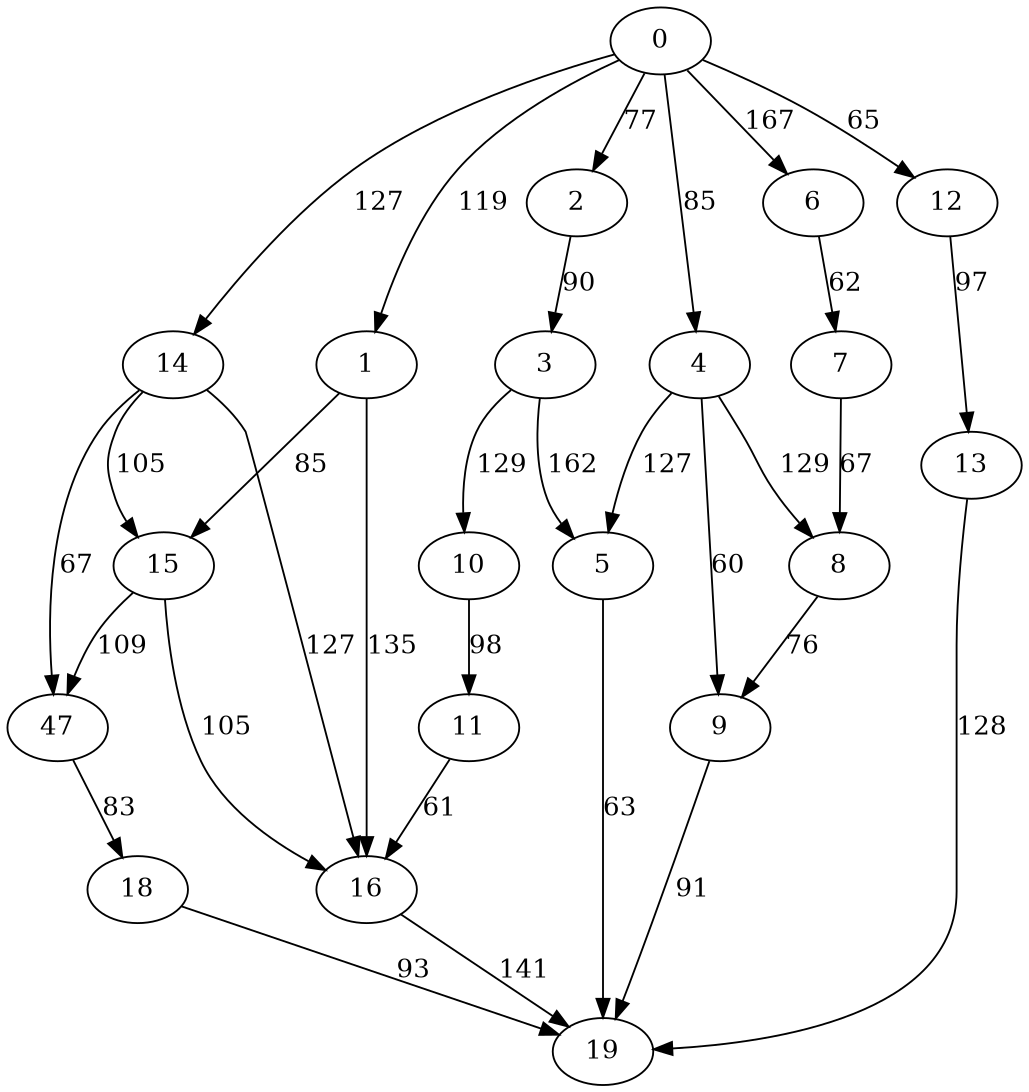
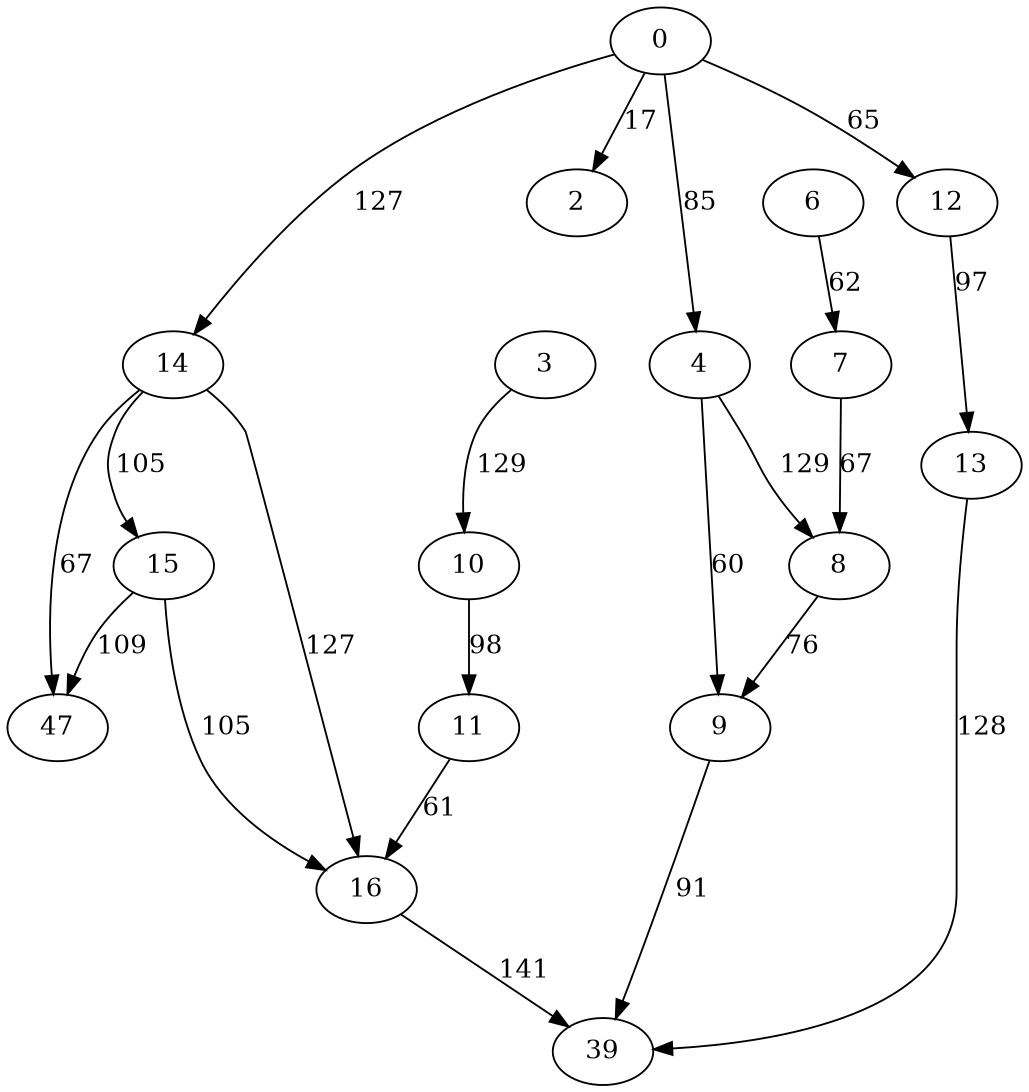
  digraph {
    0
-   1
    2
    4
    6
    12
    14
    15
    16
    3
-   5
    8
    9
    7
    13
    n16 [label=47]
-   19
+   19 [label=39]
    10
-   18
    11
-   0 -> 1 [label=119]
-   0 -> 2 [label=77]
+   0 -> 2 [label=17]
    0 -> 4 [label=85]
-   0 -> 6 [label=167]
    0 -> 12 [label=65]
    0 -> 14 [label=127]
-   1 -> 15 [label=85]
-   1 -> 16 [label=135]
-   2 -> 3 [label=90]
-   4 -> 5 [label=127]
    4 -> 8 [label=129]
    4 -> 9 [label=60]
    6 -> 7 [label=62]
    12 -> 13 [label=97]
    14 -> 15 [label=105]
    14 -> 16 [label=127]
    14 -> n16 [label=67]
    15 -> 16 [label=105]
    15 -> n16 [label=109]
    16 -> 19 [label=141]
-   3 -> 5 [label=162]
    3 -> 10 [label=129]
-   5 -> 19 [label=63]
    8 -> 9 [label=76]
    9 -> 19 [label=91]
    7 -> 8 [label=67]
    13 -> 19 [label=128]
-   n16 -> 18 [label=83]
    10 -> 11 [label=98]
-   18 -> 19 [label=93]
    11 -> 16 [label=61]
  }
